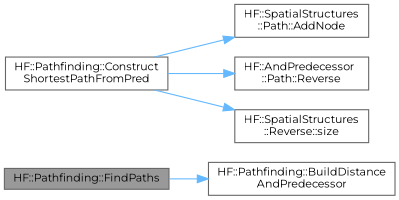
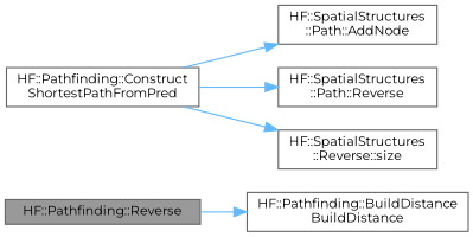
  digraph {
    fontname=Montserrat
    rankdir=LR
    node [color=grey40 fillcolor=white fontname=Montserrat fontsize=10 shape=box style=filled]
    edge [color=steelblue1 fontname=Montserrat fontsize=10 labelfontname=Helvetica labelfontsize=10 style=solid]
-   n1 [color=gray40 fillcolor=grey60 fontcolor=black height=0.2 label="HF::Pathfinding::FindPaths" width=0.4]
-   n2 [height=0.2 label="HF::Pathfinding::BuildDistance\lAndPredecessor" width=0.4]
+   n1 [color=gray40 fillcolor=grey60 fontcolor=black height=0.2 label="HF::Pathfinding::Reverse" width=0.4]
+   n2 [height=0.2 label="HF::Pathfinding::BuildDistance\lBuildDistance" width=0.4]
    n3 [height=0.2 label="HF::Pathfinding::Construct\lShortestPathFromPred" width=0.4]
    n4 [height=0.2 label="HF::SpatialStructures\l::Path::AddNode" width=0.4]
-   n5 [height=0.2 label="HF::AndPredecessor\l::Path::Reverse" width=0.4]
+   n5 [height=0.2 label="HF::SpatialStructures\l::Path::Reverse" width=0.4]
    n6 [height=0.2 label="HF::SpatialStructures\l::Reverse::size" width=0.4]
    n1 -> n2
    n3 -> n4
    n3 -> n5
    n3 -> n6
  }
